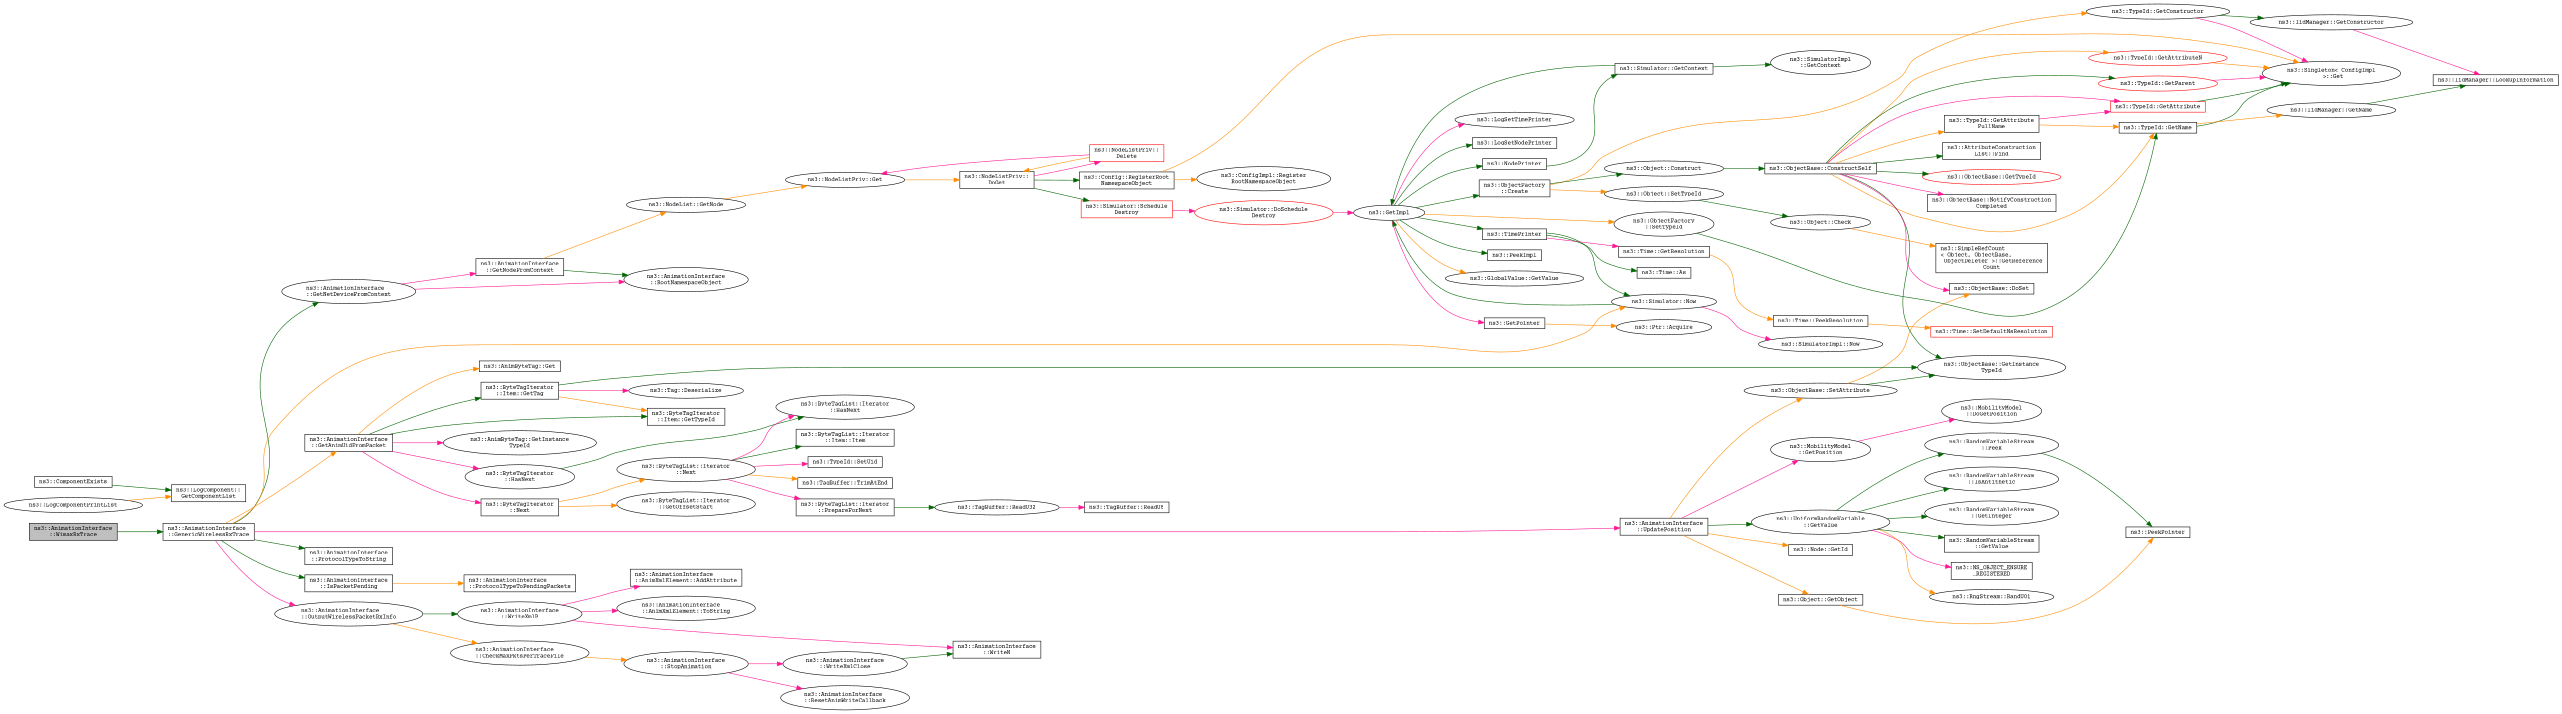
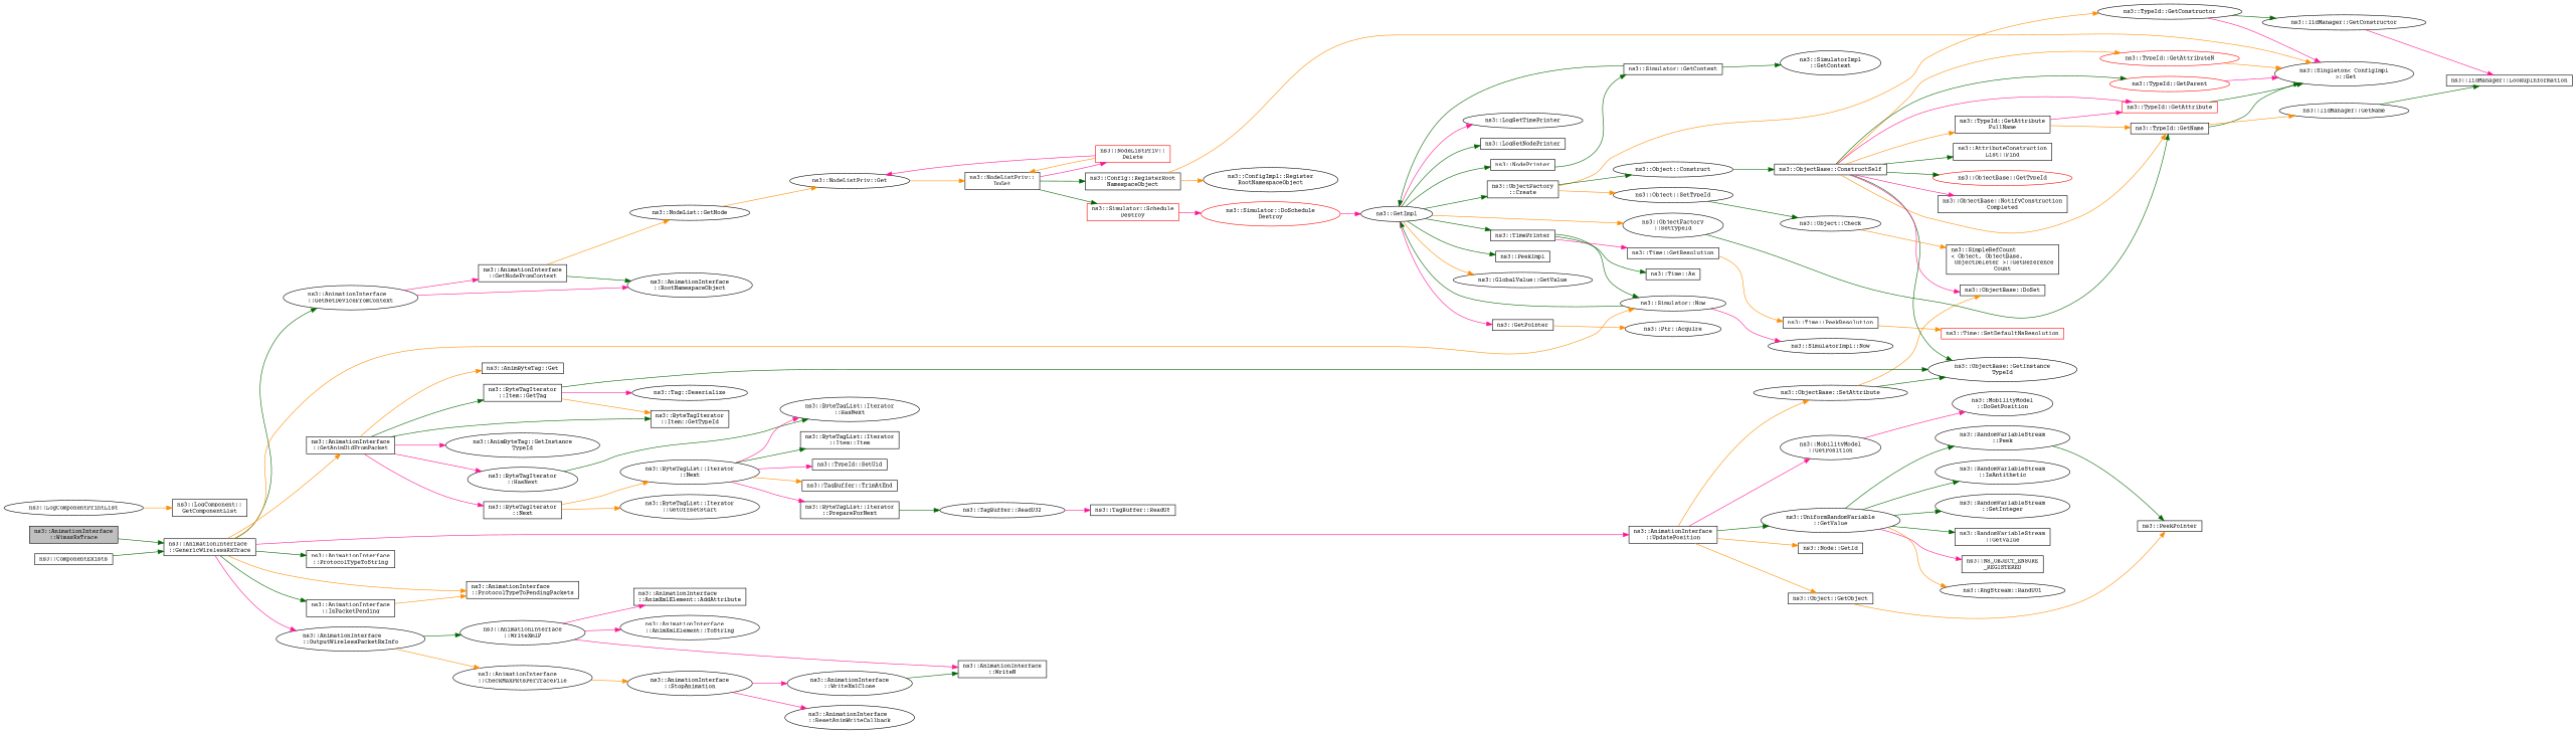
  digraph {
    fontname="Courier Prime"
    rankdir=LR
    node [color=black fillcolor=white fontname="Courier Prime" fontsize=10 shape=box style=filled]
    edge [color=darkgreen fontname="Courier Prime" fontsize=10 labelfontname=Helvetica labelfontsize=10 style=solid]
    n1 [fillcolor=grey75 fontcolor=black height=0.2 label="ns3::AnimationInterface\l::WimaxRxTrace" width=0.4]
    n2 [height=0.2 label="ns3::AnimationInterface\l::GenericWirelessRxTrace" width=0.4]
    n3 [height=0.2 label="ns3::AnimationInterface\l::GetNetDeviceFromContext" shape=ellipse width=0.4]
    n4 [height=0.2 label="ns3::Simulator::Now" shape=ellipse width=0.4]
    n5 [height=0.2 label="ns3::AnimationInterface\l::UpdatePosition" width=0.4]
    n6 [height=0.2 label="ns3::AnimationInterface\l::GetAnimUidFromPacket" width=0.4]
    n7 [height=0.2 label="ns3::AnimationInterface\l::ProtocolTypeToString" width=0.4]
    n8 [height=0.2 label="ns3::AnimationInterface\l::IsPacketPending" width=0.4]
    n9 [height=0.2 label="ns3::AnimationInterface\l::ProtocolTypeToPendingPackets" width=0.4]
    n10 [height=0.2 label="ns3::AnimationInterface\l::OutputWirelessPacketRxInfo" shape=ellipse width=0.4]
    n11 [height=0.2 label="ns3::AnimationInterface\l::RootNamespaceObject" shape=ellipse width=0.4]
    n12 [height=0.2 label="ns3::AnimationInterface\l::GetNodeFromContext" width=0.4]
    n13 [height=0.2 label="ns3::GetImpl" shape=ellipse width=0.4]
    n14 [height=0.2 label="ns3::SimulatorImpl::Now" shape=ellipse width=0.4]
    n15 [height=0.2 label="ns3::Object::GetObject" width=0.4]
    n16 [height=0.2 label="ns3::Node::GetId" width=0.4]
    n17 [height=0.2 label="ns3::MobilityModel\l::GetPosition" shape=ellipse width=0.4]
    n18 [height=0.2 label="ns3::ObjectBase::SetAttribute" shape=ellipse width=0.4]
    n19 [height=0.2 label="ns3::UniformRandomVariable\l::GetValue" shape=ellipse width=0.4]
    n20 [height=0.2 label="ns3::AnimByteTag::GetInstance\lTypeId" shape=ellipse width=0.4]
    n21 [height=0.2 label="ns3::ByteTagIterator\l::HasNext" shape=ellipse width=0.4]
    n22 [height=0.2 label="ns3::ByteTagIterator\l::Next" width=0.4]
    n23 [height=0.2 label="ns3::ByteTagIterator\l::Item::GetTypeId" width=0.4]
    n24 [height=0.2 label="ns3::ByteTagIterator\l::Item::GetTag" width=0.4]
    n25 [height=0.2 label="ns3::AnimByteTag::Get" width=0.4]
    n26 [height=0.2 label="ns3::AnimationInterface\l::CheckMaxPktsPerTraceFile" shape=ellipse width=0.4]
    n27 [height=0.2 label="ns3::AnimationInterface\l::WriteXmlP" shape=ellipse width=0.4]
    n28 [height=0.2 label="ns3::NodeList::GetNode" shape=ellipse width=0.4]
    n29 [height=0.2 label="ns3::NodeListPriv::Get" shape=ellipse width=0.4]
    n30 [height=0.2 label="ns3::NodeListPriv::\lDoGet" width=0.4]
    n31 [height=0.2 label="ns3::Config::RegisterRoot\lNamespaceObject" width=0.4]
    n32 [color=red height=0.2 label="ns3::Simulator::Schedule\lDestroy" width=0.4]
    n33 [color=red height=0.2 label="ns3::NodeListPriv::\lDelete" width=0.4]
    n34 [height=0.2 label="ns3::Singleton\< ConfigImpl\l \>::Get" shape=ellipse width=0.4]
    n35 [height=0.2 label="ns3::ConfigImpl::Register\lRootNamespaceObject" shape=ellipse width=0.4]
    n36 [color=red height=0.2 label="ns3::Simulator::DoSchedule\lDestroy" shape=ellipse width=0.4]
    n37 [height=0.2 label="ns3::PeekImpl" width=0.4]
    n38 [height=0.2 label="ns3::GlobalValue::GetValue" shape=ellipse width=0.4]
    n39 [height=0.2 label="ns3::ObjectFactory\l::SetTypeId" shape=ellipse width=0.4]
    n40 [height=0.2 label="ns3::GetPointer" width=0.4]
    n41 [height=0.2 label="ns3::ObjectFactory\l::Create" width=0.4]
    n42 [height=0.2 label="ns3::LogSetTimePrinter" shape=ellipse width=0.4]
    n43 [height=0.2 label="ns3::TimePrinter" width=0.4]
    n44 [height=0.2 label="ns3::LogSetNodePrinter" width=0.4]
    n45 [height=0.2 label="ns3::NodePrinter" width=0.4]
    n46 [height=0.2 label="ns3::TypeId::GetName" width=0.4]
    n47 [height=0.2 label="ns3::Ptr::Acquire" shape=ellipse width=0.4]
    n48 [height=0.2 label="ns3::TypeId::GetConstructor" shape=ellipse width=0.4]
    n49 [height=0.2 label="ns3::Object::SetTypeId" shape=ellipse width=0.4]
    n50 [height=0.2 label="ns3::Object::Construct" shape=ellipse width=0.4]
    n51 [height=0.2 label="ns3::Time::GetResolution" width=0.4]
    n52 [height=0.2 label="ns3::Time::As" width=0.4]
    n53 [height=0.2 label="ns3::Simulator::GetContext" width=0.4]
    n54 [height=0.2 label="ns3::IidManager::GetName" shape=ellipse width=0.4]
    n55 [height=0.2 label="ns3::IidManager::LookupInformation" width=0.4]
    n56 [height=0.2 label="ns3::IidManager::GetConstructor" shape=ellipse width=0.4]
    n57 [height=0.2 label="ns3::Object::Check" shape=ellipse width=0.4]
    n58 [height=0.2 label="ns3::ObjectBase::ConstructSelf" width=0.4]
    n59 [height=0.2 label="ns3::SimpleRefCount\l\< Object, ObjectBase,\l ObjectDeleter \>::GetReference\lCount" width=0.4]
    n60 [height=0.2 label="ns3::ObjectBase::GetInstance\lTypeId" shape=ellipse width=0.4]
    n61 [color=red height=0.2 label="ns3::TypeId::GetAttributeN" shape=ellipse width=0.4]
    n62 [color=red height=0.2 label="ns3::TypeId::GetAttribute" width=0.4]
    n63 [height=0.2 label="ns3::AttributeConstruction\lList::Find" width=0.4]
    n64 [height=0.2 label="ns3::ObjectBase::DoSet" width=0.4]
    n65 [height=0.2 label="ns3::TypeId::GetAttribute\lFullName" width=0.4]
    n66 [color=red height=0.2 label="ns3::TypeId::GetParent" shape=ellipse width=0.4]
    n67 [color=red height=0.2 label="ns3::ObjectBase::GetTypeId" shape=ellipse width=0.4]
    n68 [height=0.2 label="ns3::ObjectBase::NotifyConstruction\lCompleted" width=0.4]
    n69 [height=0.2 label="ns3::ComponentExists" width=0.4]
    n70 [height=0.2 label="ns3::LogComponent::\lGetComponentList" width=0.4]
    n71 [height=0.2 label="ns3::LogComponentPrintList" shape=ellipse width=0.4]
    n72 [height=0.2 label="ns3::Time::PeekResolution" width=0.4]
    n73 [color=red height=0.2 label="ns3::Time::SetDefaultNsResolution" width=0.4]
    n74 [height=0.2 label="ns3::SimulatorImpl\l::GetContext" shape=ellipse width=0.4]
    n75 [height=0.2 label="ns3::PeekPointer" width=0.4]
    n76 [height=0.2 label="ns3::MobilityModel\l::DoGetPosition" shape=ellipse width=0.4]
    n77 [height=0.2 label="ns3::RandomVariableStream\l::Peek" shape=ellipse width=0.4]
    n78 [height=0.2 label="ns3::NS_OBJECT_ENSURE\l_REGISTERED" width=0.4]
    n79 [height=0.2 label="ns3::RngStream::RandU01" shape=ellipse width=0.4]
    n80 [height=0.2 label="ns3::RandomVariableStream\l::IsAntithetic" shape=ellipse width=0.4]
    n81 [height=0.2 label="ns3::RandomVariableStream\l::GetInteger" shape=ellipse width=0.4]
    n82 [height=0.2 label="ns3::RandomVariableStream\l::GetValue" width=0.4]
    n83 [height=0.2 label="ns3::ByteTagList::Iterator\l::HasNext" shape=ellipse width=0.4]
    n84 [height=0.2 label="ns3::ByteTagList::Iterator\l::Next" shape=ellipse width=0.4]
    n85 [height=0.2 label="ns3::ByteTagList::Iterator\l::GetOffsetStart" shape=ellipse width=0.4]
    n86 [height=0.2 label="ns3::Tag::Deserialize" shape=ellipse width=0.4]
    n87 [height=0.2 label="ns3::ByteTagList::Iterator\l::Item::Item" width=0.4]
    n88 [height=0.2 label="ns3::TypeId::SetUid" width=0.4]
    n89 [height=0.2 label="ns3::TagBuffer::TrimAtEnd" width=0.4]
    n90 [height=0.2 label="ns3::ByteTagList::Iterator\l::PrepareForNext" width=0.4]
    n91 [height=0.2 label="ns3::TagBuffer::ReadU32" shape=ellipse width=0.4]
    n92 [height=0.2 label="ns3::TagBuffer::ReadU8" width=0.4]
    n93 [height=0.2 label="ns3::AnimationInterface\l::StopAnimation" shape=ellipse width=0.4]
    n94 [height=0.2 label="ns3::AnimationInterface\l::WriteN" width=0.4]
    n95 [height=0.2 label="ns3::AnimationInterface\l::AnimXmlElement::AddAttribute" width=0.4]
    n96 [height=0.2 label="ns3::AnimationInterface\l::AnimXmlElement::ToString" shape=ellipse width=0.4]
    n97 [height=0.2 label="ns3::AnimationInterface\l::ResetAnimWriteCallback" shape=ellipse width=0.4]
    n98 [height=0.2 label="ns3::AnimationInterface\l::WriteXmlClose" shape=ellipse width=0.4]
    n1 -> n2
    n2 -> n3
    n2 -> n4 [color=darkorange]
    n2 -> n5 [color=deeppink]
    n2 -> n6 [color=darkorange]
    n2 -> n7
    n2 -> n8
+   n2 -> n9 [color=darkorange]
    n2 -> n10 [color=deeppink]
    n3 -> n11 [color=deeppink]
    n3 -> n12 [color=deeppink]
    n4 -> n13
    n4 -> n14 [color=deeppink]
    n5 -> n15 [color=darkorange]
    n5 -> n16 [color=darkorange]
    n5 -> n17 [color=deeppink]
    n5 -> n18 [color=darkorange]
    n5 -> n19
    n6 -> n20 [color=deeppink]
    n6 -> n21 [color=deeppink]
    n6 -> n22 [color=deeppink]
    n6 -> n23
    n6 -> n24
    n6 -> n25 [color=darkorange]
    n8 -> n9 [color=darkorange]
    n10 -> n26 [color=darkorange]
    n10 -> n27
    n12 -> n11
    n12 -> n28 [color=darkorange]
    n13 -> n37
    n13 -> n38 [color=darkorange]
    n13 -> n39 [color=darkorange]
    n13 -> n40 [color=deeppink]
    n13 -> n41
    n13 -> n42 [color=deeppink]
    n13 -> n43
    n13 -> n44
    n13 -> n45
    n15 -> n75 [color=darkorange]
    n17 -> n76 [color=deeppink]
    n18 -> n60
    n18 -> n64 [color=darkorange]
    n19 -> n77
    n19 -> n78 [color=deeppink]
    n19 -> n79 [color=darkorange]
    n19 -> n80
    n19 -> n81
    n19 -> n82
    n21 -> n83
    n22 -> n84 [color=darkorange]
    n22 -> n85 [color=darkorange]
    n24 -> n23 [color=darkorange]
    n24 -> n60
    n24 -> n86 [color=deeppink]
    n26 -> n93 [color=darkorange]
    n27 -> n94 [color=deeppink]
    n27 -> n95 [color=deeppink]
    n27 -> n96 [color=deeppink]
    n28 -> n29 [color=darkorange]
    n29 -> n30 [color=darkorange]
    n30 -> n31
    n30 -> n32
    n30 -> n33 [color=deeppink]
    n31 -> n34 [color=darkorange]
    n31 -> n35 [color=darkorange]
    n32 -> n36 [color=deeppink]
    n33 -> n29 [color=deeppink]
    n33 -> n30 [color=darkorange]
    n36 -> n13 [color=deeppink]
    n39 -> n46
    n40 -> n47 [color=darkorange]
    n41 -> n48 [color=darkorange]
    n41 -> n49 [color=darkorange]
    n41 -> n50
    n43 -> n4
    n43 -> n51 [color=deeppink]
    n43 -> n52
    n45 -> n53
    n46 -> n34
    n46 -> n54 [color=darkorange]
    n48 -> n34 [color=deeppink]
    n48 -> n56
    n49 -> n57
    n50 -> n58
    n51 -> n72 [color=darkorange]
    n53 -> n13
    n53 -> n74
    n54 -> n55
    n56 -> n55 [color=deeppink]
    n57 -> n59 [color=darkorange]
    n58 -> n46 [color=darkorange]
    n58 -> n60
    n58 -> n61 [color=darkorange]
    n58 -> n62 [color=deeppink]
    n58 -> n63
    n58 -> n64 [color=deeppink]
    n58 -> n65 [color=darkorange]
    n58 -> n66
    n58 -> n67
    n58 -> n68 [color=deeppink]
    n61 -> n34 [color=darkorange]
    n62 -> n34
    n65 -> n46 [color=darkorange]
    n65 -> n62 [color=deeppink]
    n66 -> n34 [color=deeppink]
-   n69 -> n70
+   n69 -> n2
    n71 -> n70 [color=darkorange]
    n72 -> n73 [color=darkorange]
    n77 -> n75
    n84 -> n83 [color=deeppink]
    n84 -> n87
    n84 -> n88 [color=deeppink]
    n84 -> n89 [color=darkorange]
    n84 -> n90 [color=deeppink]
    n90 -> n91
    n91 -> n92 [color=deeppink]
    n93 -> n97 [color=deeppink]
    n93 -> n98 [color=deeppink]
    n98 -> n94
  }
